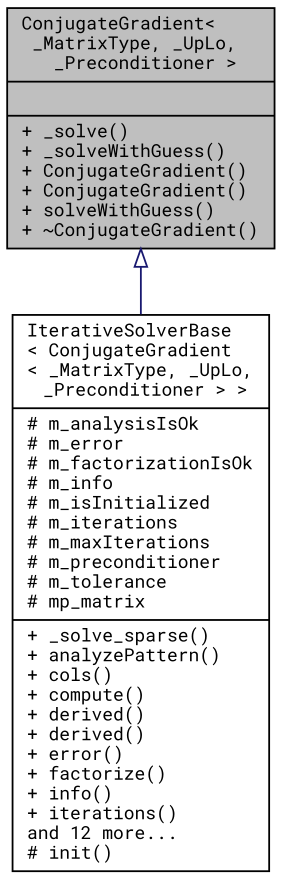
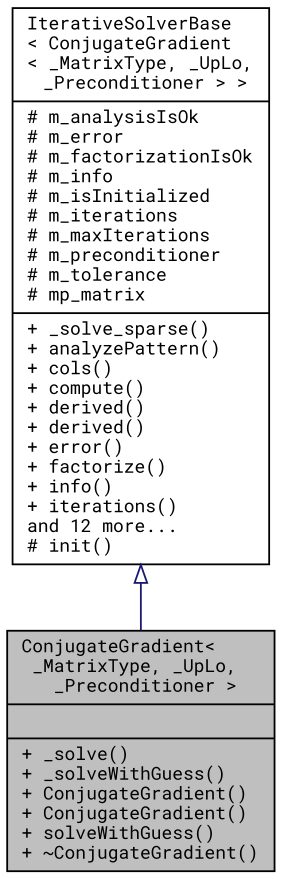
  digraph {
    fontname="Roboto Mono"
    node [color=black fontname="Roboto Mono" fontsize=10 shape=record style=filled]
    n1 [fillcolor=grey75 fontcolor=black height=0.2 label="{ConjugateGradient\<\l _MatrixType, _UpLo,\l _Preconditioner \>\n||+ _solve()\l+ _solveWithGuess()\l+ ConjugateGradient()\l+ ConjugateGradient()\l+ solveWithGuess()\l+ ~ConjugateGradient()\l}" width=0.4]
    n2 [fillcolor=white height=0.2 label="{IterativeSolverBase\l\< ConjugateGradient\l\< _MatrixType, _UpLo,\l _Preconditioner \> \>\n|# m_analysisIsOk\l# m_error\l# m_factorizationIsOk\l# m_info\l# m_isInitialized\l# m_iterations\l# m_maxIterations\l# m_preconditioner\l# m_tolerance\l# mp_matrix\l|+ _solve_sparse()\l+ analyzePattern()\l+ cols()\l+ compute()\l+ derived()\l+ derived()\l+ error()\l+ factorize()\l+ info()\l+ iterations()\land 12 more...\l# init()\l}" width=0.4]
-   n1 -> n2 [arrowtail=onormal color=midnightblue dir=back fontname="Roboto Mono" fontsize=10 labelfontname=FreeSans labelfontsize=10 style=solid]
+   n2 -> n1 [arrowtail=onormal color=midnightblue dir=back fontname="Roboto Mono" fontsize=10 labelfontname=FreeSans labelfontsize=10 style=solid]
  }
